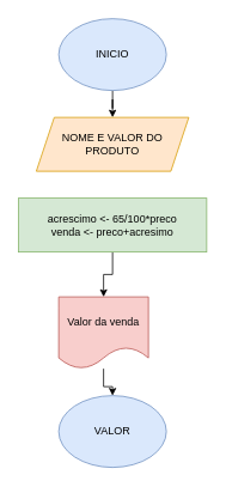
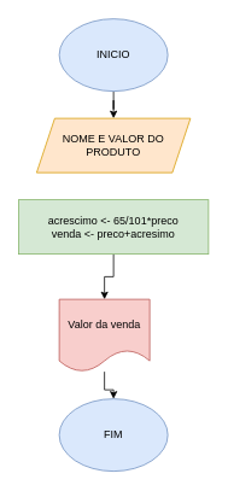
  <mxCell id="0" />
  <mxCell id="1" parent="0" />
  <mxCell id="2" value="" style="edgeStyle=orthogonalEdgeStyle;rounded=0;orthogonalLoop=1;jettySize=auto;html=1;" edge="1" parent="1" source="3" target="4"><mxGeometry relative="1" as="geometry" /></mxCell>
  <mxCell id="3" value="INICIO" style="ellipse;whiteSpace=wrap;html=1;fillColor=#dae8fc;strokeColor=#6c8ebf;" vertex="1" parent="1"><mxGeometry x="65" y="20" width="120" height="80" as="geometry" /></mxCell>
  <mxCell id="4" value="NOME E VALOR DO PRODUTO" style="shape=parallelogram;perimeter=parallelogramPerimeter;whiteSpace=wrap;html=1;fixedSize=1;fillColor=#ffe6cc;strokeColor=#d79b00;" vertex="1" parent="1"><mxGeometry x="40" y="130" width="170" height="60" as="geometry" /></mxCell>
  <mxCell id="5" value="" style="edgeStyle=orthogonalEdgeStyle;rounded=0;orthogonalLoop=1;jettySize=auto;html=1;" edge="1" parent="1" source="6" target="8"><mxGeometry relative="1" as="geometry" /></mxCell>
- <mxCell id="6" value="acrescimo &amp;lt;- 65/100*preco&lt;br&gt;venda &amp;lt;- preco+acresimo" style="rounded=0;whiteSpace=wrap;html=1;fillColor=#d5e8d4;strokeColor=#82b366;" vertex="1" parent="1"><mxGeometry x="20" y="220" width="210" height="60" as="geometry" /></mxCell>
+ <mxCell id="6" value="acrescimo &amp;lt;- 65/101*preco&lt;br&gt;venda &amp;lt;- preco+acresimo" style="rounded=0;whiteSpace=wrap;html=1;fillColor=#d5e8d4;strokeColor=#82b366;" vertex="1" parent="1"><mxGeometry x="20" y="220" width="210" height="60" as="geometry" /></mxCell>
  <mxCell id="7" value="" style="edgeStyle=orthogonalEdgeStyle;rounded=0;orthogonalLoop=1;jettySize=auto;html=1;" edge="1" parent="1" source="8" target="9"><mxGeometry relative="1" as="geometry" /></mxCell>
  <mxCell id="8" value="Valor da venda" style="shape=document;whiteSpace=wrap;html=1;boundedLbl=1;fillColor=#f8cecc;strokeColor=#b85450;" vertex="1" parent="1"><mxGeometry x="65" y="330" width="100" height="80" as="geometry" /></mxCell>
- <mxCell id="9" value="VALOR" style="ellipse;whiteSpace=wrap;html=1;fillColor=#dae8fc;strokeColor=#6c8ebf;" vertex="1" parent="1"><mxGeometry x="65" y="440" width="120" height="80" as="geometry" /></mxCell>
+ <mxCell id="9" value="FIM" style="ellipse;whiteSpace=wrap;html=1;fillColor=#dae8fc;strokeColor=#6c8ebf;" vertex="1" parent="1"><mxGeometry x="65" y="440" width="120" height="80" as="geometry" /></mxCell>
